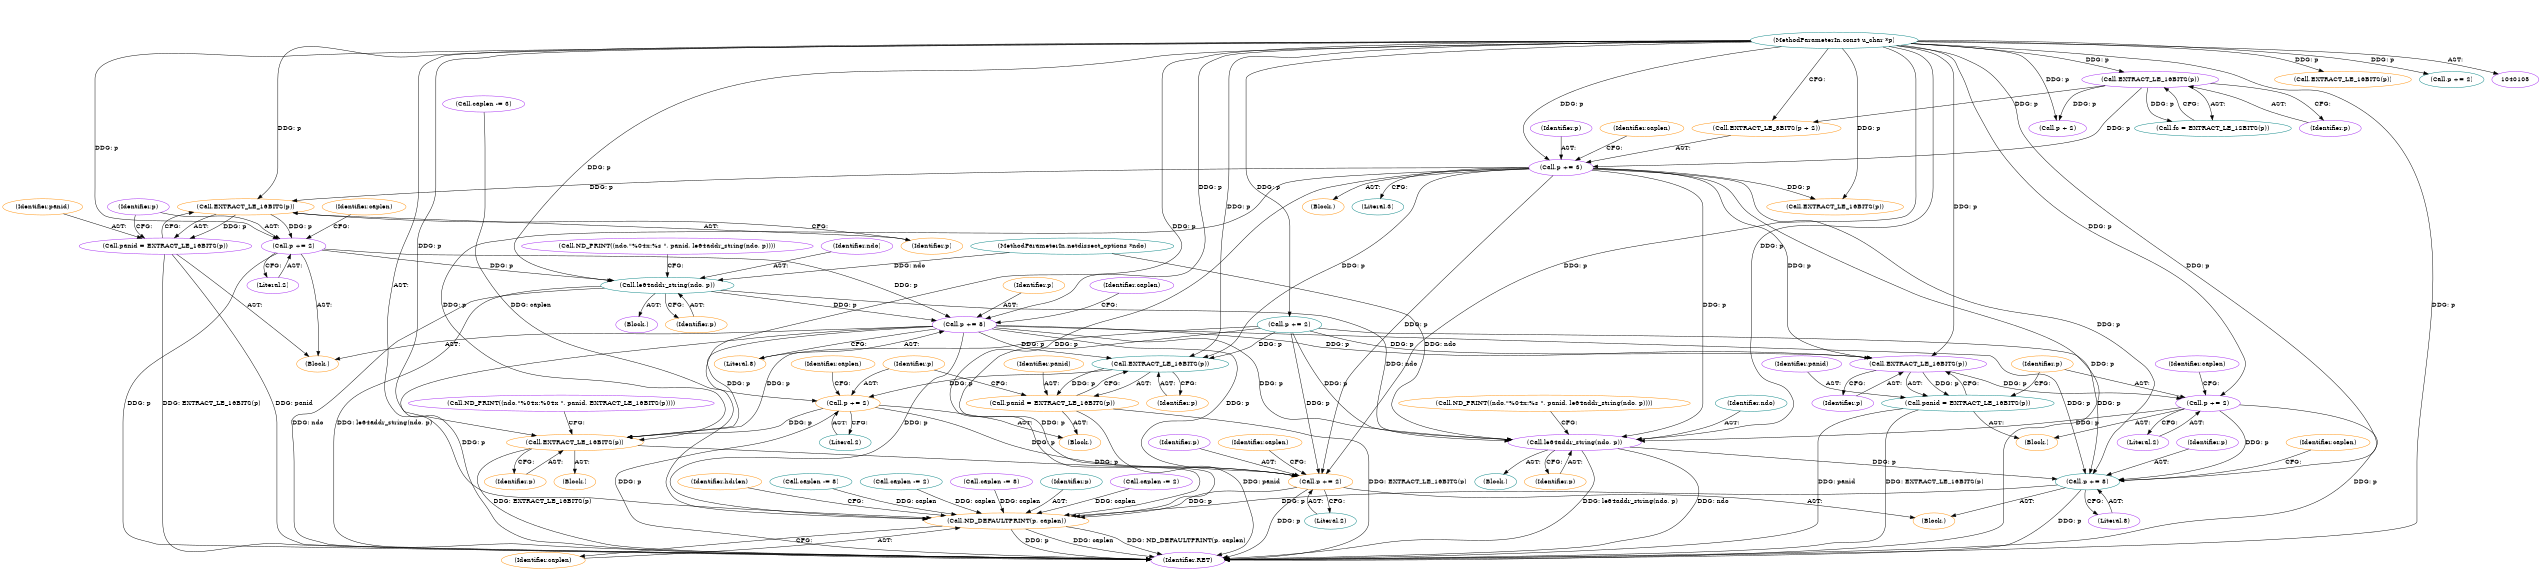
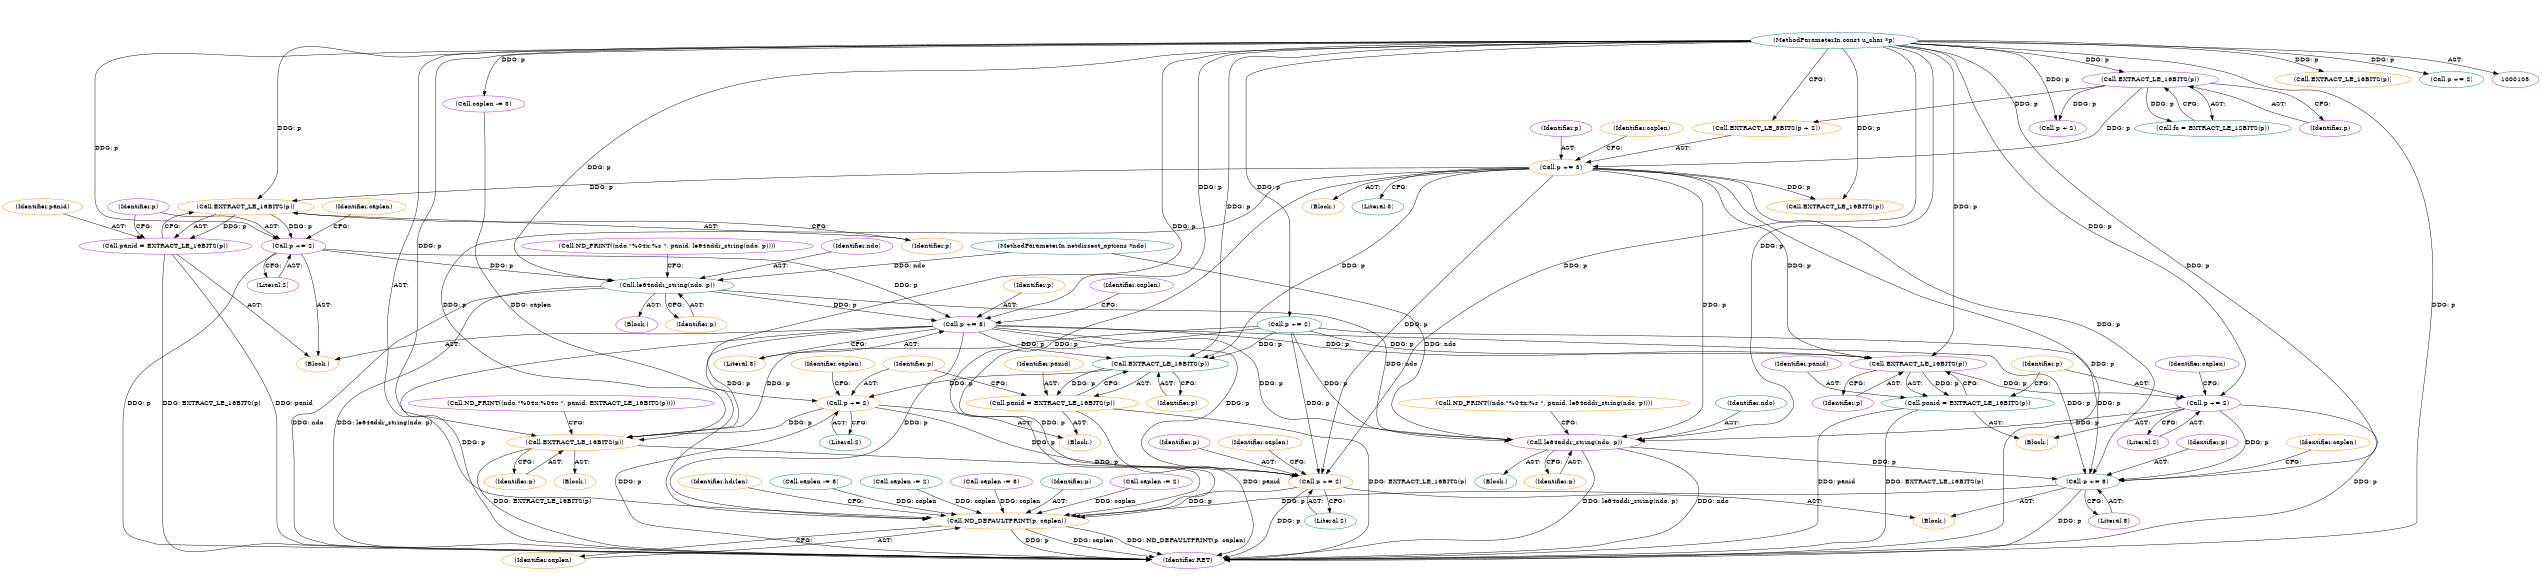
  digraph {
    node [color=darkorange]
    n1 [label="(Call,EXTRACT_LE_16BITS(p))"]
    n2 [color=purple label="(Call,panid = EXTRACT_LE_16BITS(p))"]
    n3 [color=purple label="(Call,p += 2)"]
    n4 [label="(Identifier,p)"]
    n5 [color=purple label="(Identifier,RET)"]
    n6 [label="(Block,)"]
    n7 [color=teal label="(Call,le64addr_string(ndo, p))"]
    n8 [color=purple label="(Call,p += 8)"]
    n9 [color=purple label="(Literal,2)"]
-   n10 [color=purple label="(Call,p += 3)"]
+   n10 [label="(Call,p += 3)"]
    n11 [color=teal label="(Call,EXTRACT_LE_16BITS(p))"]
    n12 [label="(Call,EXTRACT_LE_16BITS(p))"]
    n13 [label="(Call,p += 2)"]
    n14 [label="(Call,ND_DEFAULTPRINT(p, caplen))"]
    n15 [color=purple label="(Call,EXTRACT_LE_16BITS(p))"]
    n16 [color=purple label="(Call,le64addr_string(ndo, p))"]
    n17 [color=teal label="(Call,p += 8)"]
    n18 [label="(Call,EXTRACT_LE_16BITS(p))"]
    n19 [label="(Block,)"]
    n20 [color=teal label="(Literal,3)"]
    n21 [label="(Call,p += 2)"]
    n22 [label="(Call,panid = EXTRACT_LE_16BITS(p))"]
    n23 [label="(Identifier,p)"]
    n24 [label="(Block,)"]
    n25 [label="(Identifier,p)"]
    n26 [color=teal label="(Literal,2)"]
    n27 [label="(Block,)"]
    n28 [label="(Identifier,caplen)"]
    n29 [color=purple label="(Call,p += 2)"]
    n30 [color=teal label="(Call,panid = EXTRACT_LE_16BITS(p))"]
    n31 [color=purple label="(Identifier,p)"]
    n32 [label="(Identifier,p)"]
    n33 [color=teal label="(Block,)"]
    n34 [color=purple label="(Literal,8)"]
    n35 [color=teal label="(MethodParameterIn,const u_char *p)"]
    n36 [color=purple label="(Call,EXTRACT_LE_16BITS(p))"]
    n37 [color=purple label="(Call,p + 2)"]
    n38 [label="(Call,EXTRACT_LE_16BITS(p))"]
    n39 [color=teal label="(Call,p += 2)"]
    n40 [label="(Call,EXTRACT_LE_8BITS(p + 2))"]
    n41 [color=teal label="(Call,p += 2)"]
-   1000105 [color=purple label=1040105]
+   1000105 [color=purple]
    n43 [color=teal label="(Call,fc = EXTRACT_LE_12BITS(p))"]
    n44 [color=purple label="(Identifier,p)"]
    n45 [color=purple label="(Block,)"]
    n46 [label="(Identifier,p)"]
    n47 [label="(Literal,8)"]
    n48 [label="(Block,)"]
    n49 [color=teal label="(Literal,2)"]
    n50 [label="(Block,)"]
    n51 [color=purple label="(Literal,2)"]
    n52 [label="(Identifier,hdrlen)"]
    n53 [color=purple label="(Identifier,caplen)"]
    n54 [label="(Identifier,p)"]
    n55 [color=purple label="(Identifier,panid)"]
    n56 [label="(Identifier,caplen)"]
    n57 [color=purple label="(Identifier,p)"]
    n58 [color=purple label="(Identifier,p)"]
    n59 [color=teal label="(Identifier,ndo)"]
    n60 [color=purple label="(Identifier,p)"]
    n61 [label="(Identifier,caplen)"]
    n62 [color=teal label="(Call,caplen -= 8)"]
    n63 [label="(Identifier,p)"]
    n64 [label="(Identifier,panid)"]
    n65 [color=purple label="(Identifier,ndo)"]
    n66 [color=purple label="(Identifier,caplen)"]
    n67 [label="(Identifier,caplen)"]
    n68 [color=teal label="(Call,caplen -= 2)"]
    n69 [color=purple label="(Call,caplen -= 8)"]
    n70 [label="(Identifier,caplen)"]
    n71 [color=teal label="(Identifier,p)"]
    n72 [label="(Identifier,caplen)"]
    n73 [color=purple label="(Call,ND_PRINT((ndo,\"%04x:%04x \", panid, EXTRACT_LE_16BITS(p))))"]
    n74 [color=teal label="(MethodParameterIn,netdissect_options *ndo)"]
    n75 [color=purple label="(Call,caplen -= 3)"]
    n76 [label="(Identifier,panid)"]
    n77 [label="(Call,ND_PRINT((ndo,\"%04x:%s \", panid, le64addr_string(ndo, p))))"]
    n78 [color=purple label="(Call,ND_PRINT((ndo,\"%04x:%s \", panid, le64addr_string(ndo, p))))"]
    n79 [color=purple label="(Identifier,p)"]
    n80 [color=purple label="(Call,caplen -= 2)"]
    n81 [label="(Identifier,p)"]
    n1 -> n2 [label="AST: "]
    n1 -> n2 [label="DDG: p"]
    n1 -> n3 [label="DDG: p"]
    n1 -> n4 [label="CFG: "]
    n2 -> n1 [label="CFG: "]
    n2 -> n5 [label="DDG: panid"]
    n2 -> n5 [label="DDG: EXTRACT_LE_16BITS(p)"]
    n2 -> n6 [label="AST: "]
    n3 -> n5 [label="DDG: p"]
    n3 -> n6 [label="AST: "]
    n3 -> n7 [label="DDG: p"]
    n3 -> n8 [label="DDG: p"]
    n3 -> n9 [label="CFG: "]
    n4 -> n1 [label="AST: "]
    n7 -> n5 [label="DDG: ndo"]
    n7 -> n5 [label="DDG: le64addr_string(ndo, p)"]
    n7 -> n8 [label="DDG: p"]
    n7 -> n16 [label="DDG: ndo"]
    n7 -> n45 [label="AST: "]
    n7 -> n46 [label="CFG: "]
    n8 -> n5 [label="DDG: p"]
    n8 -> n6 [label="AST: "]
    n8 -> n11 [label="DDG: p"]
    n8 -> n12 [label="DDG: p"]
    n8 -> n13 [label="DDG: p"]
    n8 -> n14 [label="DDG: p"]
    n8 -> n15 [label="DDG: p"]
    n8 -> n16 [label="DDG: p"]
    n8 -> n17 [label="DDG: p"]
    n8 -> n47 [label="CFG: "]
    n9 -> n3 [label="AST: "]
    n10 -> n1 [label="DDG: p"]
    n10 -> n5 [label="DDG: p"]
    n10 -> n11 [label="DDG: p"]
    n10 -> n12 [label="DDG: p"]
    n10 -> n13 [label="DDG: p"]
    n10 -> n14 [label="DDG: p"]
    n10 -> n15 [label="DDG: p"]
    n10 -> n16 [label="DDG: p"]
    n10 -> n17 [label="DDG: p"]
    n10 -> n18 [label="DDG: p"]
    n10 -> n19 [label="AST: "]
    n10 -> n20 [label="CFG: "]
    n11 -> n21 [label="DDG: p"]
    n11 -> n22 [label="AST: "]
    n11 -> n22 [label="DDG: p"]
    n11 -> n23 [label="CFG: "]
    n12 -> n5 [label="DDG: EXTRACT_LE_16BITS(p)"]
    n12 -> n13 [label="DDG: p"]
    n12 -> n24 [label="AST: "]
    n12 -> n25 [label="CFG: "]
    n13 -> n5 [label="DDG: p"]
    n13 -> n14 [label="DDG: p"]
    n13 -> n26 [label="CFG: "]
    n13 -> n27 [label="AST: "]
    n14 -> n5 [label="DDG: caplen"]
    n14 -> n5 [label="DDG: ND_DEFAULTPRINT(p, caplen)"]
    n14 -> n5 [label="DDG: p"]
    n14 -> n28 [label="CFG: "]
    n15 -> n29 [label="DDG: p"]
    n15 -> n30 [label="AST: "]
    n15 -> n30 [label="DDG: p"]
    n15 -> n31 [label="CFG: "]
    n16 -> n5 [label="DDG: ndo"]
    n16 -> n5 [label="DDG: le64addr_string(ndo, p)"]
    n16 -> n17 [label="DDG: p"]
    n16 -> n32 [label="CFG: "]
    n16 -> n33 [label="AST: "]
    n17 -> n5 [label="DDG: p"]
    n17 -> n14 [label="DDG: p"]
    n17 -> n27 [label="AST: "]
    n17 -> n34 [label="CFG: "]
    n21 -> n5 [label="DDG: p"]
    n21 -> n12 [label="DDG: p"]
    n21 -> n13 [label="DDG: p"]
    n21 -> n48 [label="AST: "]
    n21 -> n49 [label="CFG: "]
    n22 -> n5 [label="DDG: EXTRACT_LE_16BITS(p)"]
    n22 -> n5 [label="DDG: panid"]
    n22 -> n11 [label="CFG: "]
    n22 -> n48 [label="AST: "]
    n23 -> n11 [label="AST: "]
    n25 -> n12 [label="AST: "]
    n26 -> n13 [label="AST: "]
    n28 -> n14 [label="AST: "]
    n29 -> n5 [label="DDG: p"]
    n29 -> n16 [label="DDG: p"]
    n29 -> n17 [label="DDG: p"]
    n29 -> n50 [label="AST: "]
    n29 -> n51 [label="CFG: "]
    n30 -> n5 [label="DDG: EXTRACT_LE_16BITS(p)"]
    n30 -> n5 [label="DDG: panid"]
    n30 -> n15 [label="CFG: "]
    n30 -> n50 [label="AST: "]
    n31 -> n15 [label="AST: "]
    n32 -> n16 [label="AST: "]
    n34 -> n17 [label="AST: "]
    n35 -> n1 [label="DDG: p"]
    n35 -> n3 [label="DDG: p"]
    n35 -> n5 [label="DDG: p"]
    n35 -> n7 [label="DDG: p"]
    n35 -> n8 [label="DDG: p"]
-   n35 -> n10 [label="DDG: p"]
+   n35 -> n75 [label="DDG: p"]
    n35 -> n11 [label="DDG: p"]
    n35 -> n12 [label="DDG: p"]
    n35 -> n13 [label="DDG: p"]
    n35 -> n14 [label="AST: "]
    n35 -> n15 [label="DDG: p"]
    n35 -> n16 [label="DDG: p"]
    n35 -> n17 [label="DDG: p"]
    n35 -> n18 [label="DDG: p"]
    n35 -> n21 [label="DDG: p"]
    n35 -> n29 [label="DDG: p"]
    n35 -> n36 [label="DDG: p"]
    n35 -> n37 [label="DDG: p"]
    n35 -> n38 [label="DDG: p"]
    n35 -> n39 [label="DDG: p"]
    n35 -> n40 [label="CFG: "]
    n35 -> n41 [label="DDG: p"]
    n35 -> 1000105 [label="AST: "]
    n36 -> n10 [label="DDG: p"]
    n36 -> n37 [label="DDG: p"]
    n36 -> n40 [label="DDG: p"]
    n36 -> n43 [label="AST: "]
    n36 -> n43 [label="DDG: p"]
    n36 -> n44 [label="CFG: "]
    n39 -> n11 [label="DDG: p"]
    n39 -> n12 [label="DDG: p"]
    n39 -> n13 [label="DDG: p"]
    n39 -> n14 [label="DDG: p"]
    n39 -> n15 [label="DDG: p"]
    n39 -> n16 [label="DDG: p"]
    n39 -> n17 [label="DDG: p"]
    n40 -> n10 [label="AST: "]
    n43 -> n36 [label="CFG: "]
    n44 -> n36 [label="AST: "]
    n46 -> n7 [label="AST: "]
    n47 -> n8 [label="AST: "]
    n49 -> n21 [label="AST: "]
    n51 -> n29 [label="AST: "]
    n52 -> n14 [label="CFG: "]
    n53 -> n8 [label="CFG: "]
    n54 -> n29 [label="AST: "]
    n54 -> n30 [label="CFG: "]
    n55 -> n30 [label="AST: "]
    n56 -> n10 [label="CFG: "]
    n57 -> n10 [label="AST: "]
    n58 -> n13 [label="AST: "]
    n59 -> n16 [label="AST: "]
    n60 -> n17 [label="AST: "]
    n61 -> n13 [label="CFG: "]
    n62 -> n14 [label="DDG: caplen"]
    n63 -> n8 [label="AST: "]
    n64 -> n22 [label="AST: "]
    n65 -> n7 [label="AST: "]
    n66 -> n29 [label="CFG: "]
    n67 -> n17 [label="CFG: "]
    n68 -> n14 [label="DDG: caplen"]
    n69 -> n14 [label="DDG: caplen"]
    n70 -> n3 [label="CFG: "]
    n71 -> n14 [label="AST: "]
    n72 -> n21 [label="CFG: "]
    n73 -> n12 [label="CFG: "]
    n74 -> n7 [label="DDG: ndo"]
    n74 -> n16 [label="DDG: ndo"]
    n75 -> n14 [label="DDG: caplen"]
    n76 -> n2 [label="AST: "]
    n77 -> n16 [label="CFG: "]
    n78 -> n7 [label="CFG: "]
    n79 -> n2 [label="CFG: "]
    n79 -> n3 [label="AST: "]
    n80 -> n14 [label="DDG: caplen"]
    n81 -> n21 [label="AST: "]
    n81 -> n22 [label="CFG: "]
  }
